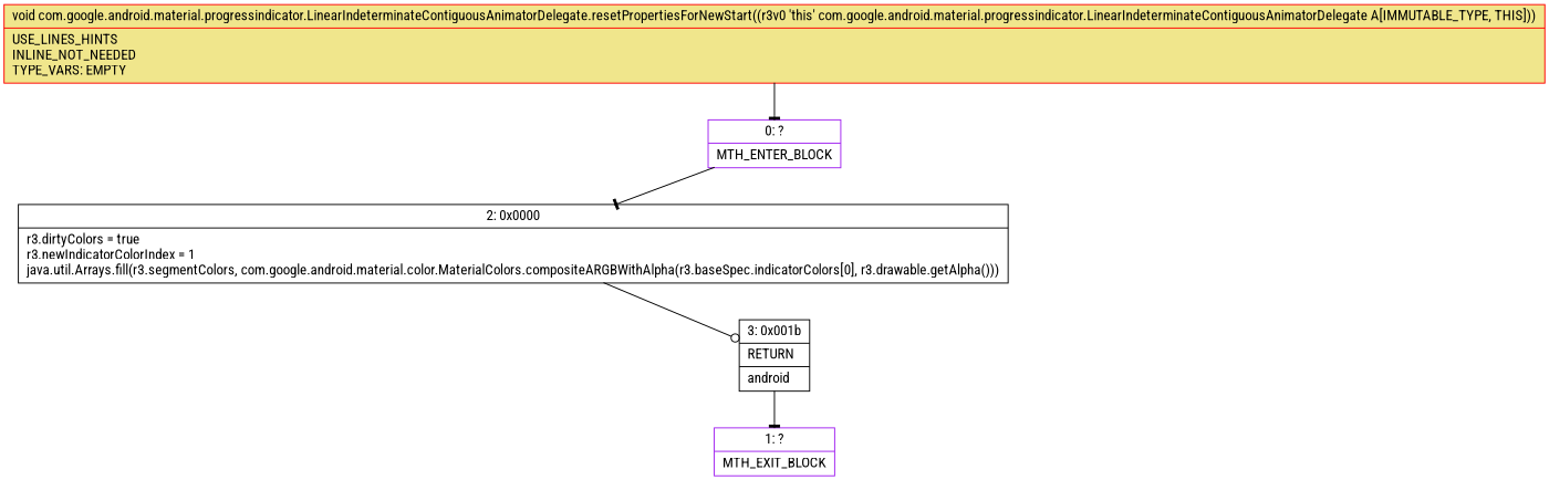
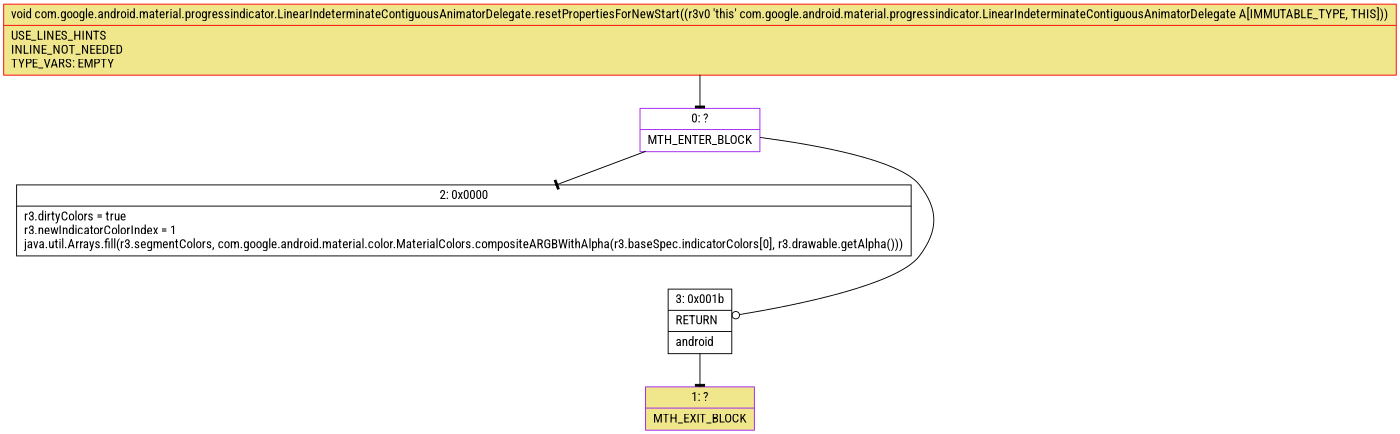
  digraph {
    fontname="Roboto Condensed"
    node [color=purple fillcolor=white fontname="Roboto Condensed" shape=record style=filled]
    edge [arrowhead=tee fontname="Roboto Condensed"]
    n1 [label="{0\:\ ?|MTH_ENTER_BLOCK\l}"]
    n2 [color=black label="{2\:\ 0x0000|r3.dirtyColors = true\lr3.newIndicatorColorIndex = 1\ljava.util.Arrays.fill(r3.segmentColors, com.google.android.material.color.MaterialColors.compositeARGBWithAlpha(r3.baseSpec.indicatorColors[0], r3.drawable.getAlpha()))\l}"]
    n3 [color=black label="{3\:\ 0x001b|RETURN\l|android\l}"]
-   n4 [label="{1\:\ ?|MTH_EXIT_BLOCK\l}"]
+   n4 [fillcolor=khaki label="{1\:\ ?|MTH_EXIT_BLOCK\l}"]
    n5 [color=red fillcolor=khaki label="{void com.google.android.material.progressindicator.LinearIndeterminateContiguousAnimatorDelegate.resetPropertiesForNewStart((r3v0 'this' com.google.android.material.progressindicator.LinearIndeterminateContiguousAnimatorDelegate A[IMMUTABLE_TYPE, THIS]))  | USE_LINES_HINTS\lINLINE_NOT_NEEDED\lTYPE_VARS: EMPTY\l}"]
    n1 -> n2
-   n2 -> n3 [arrowhead=odot]
+   n1 -> n3 [arrowhead=odot]
    n3 -> n4
    n5 -> n1
  }
